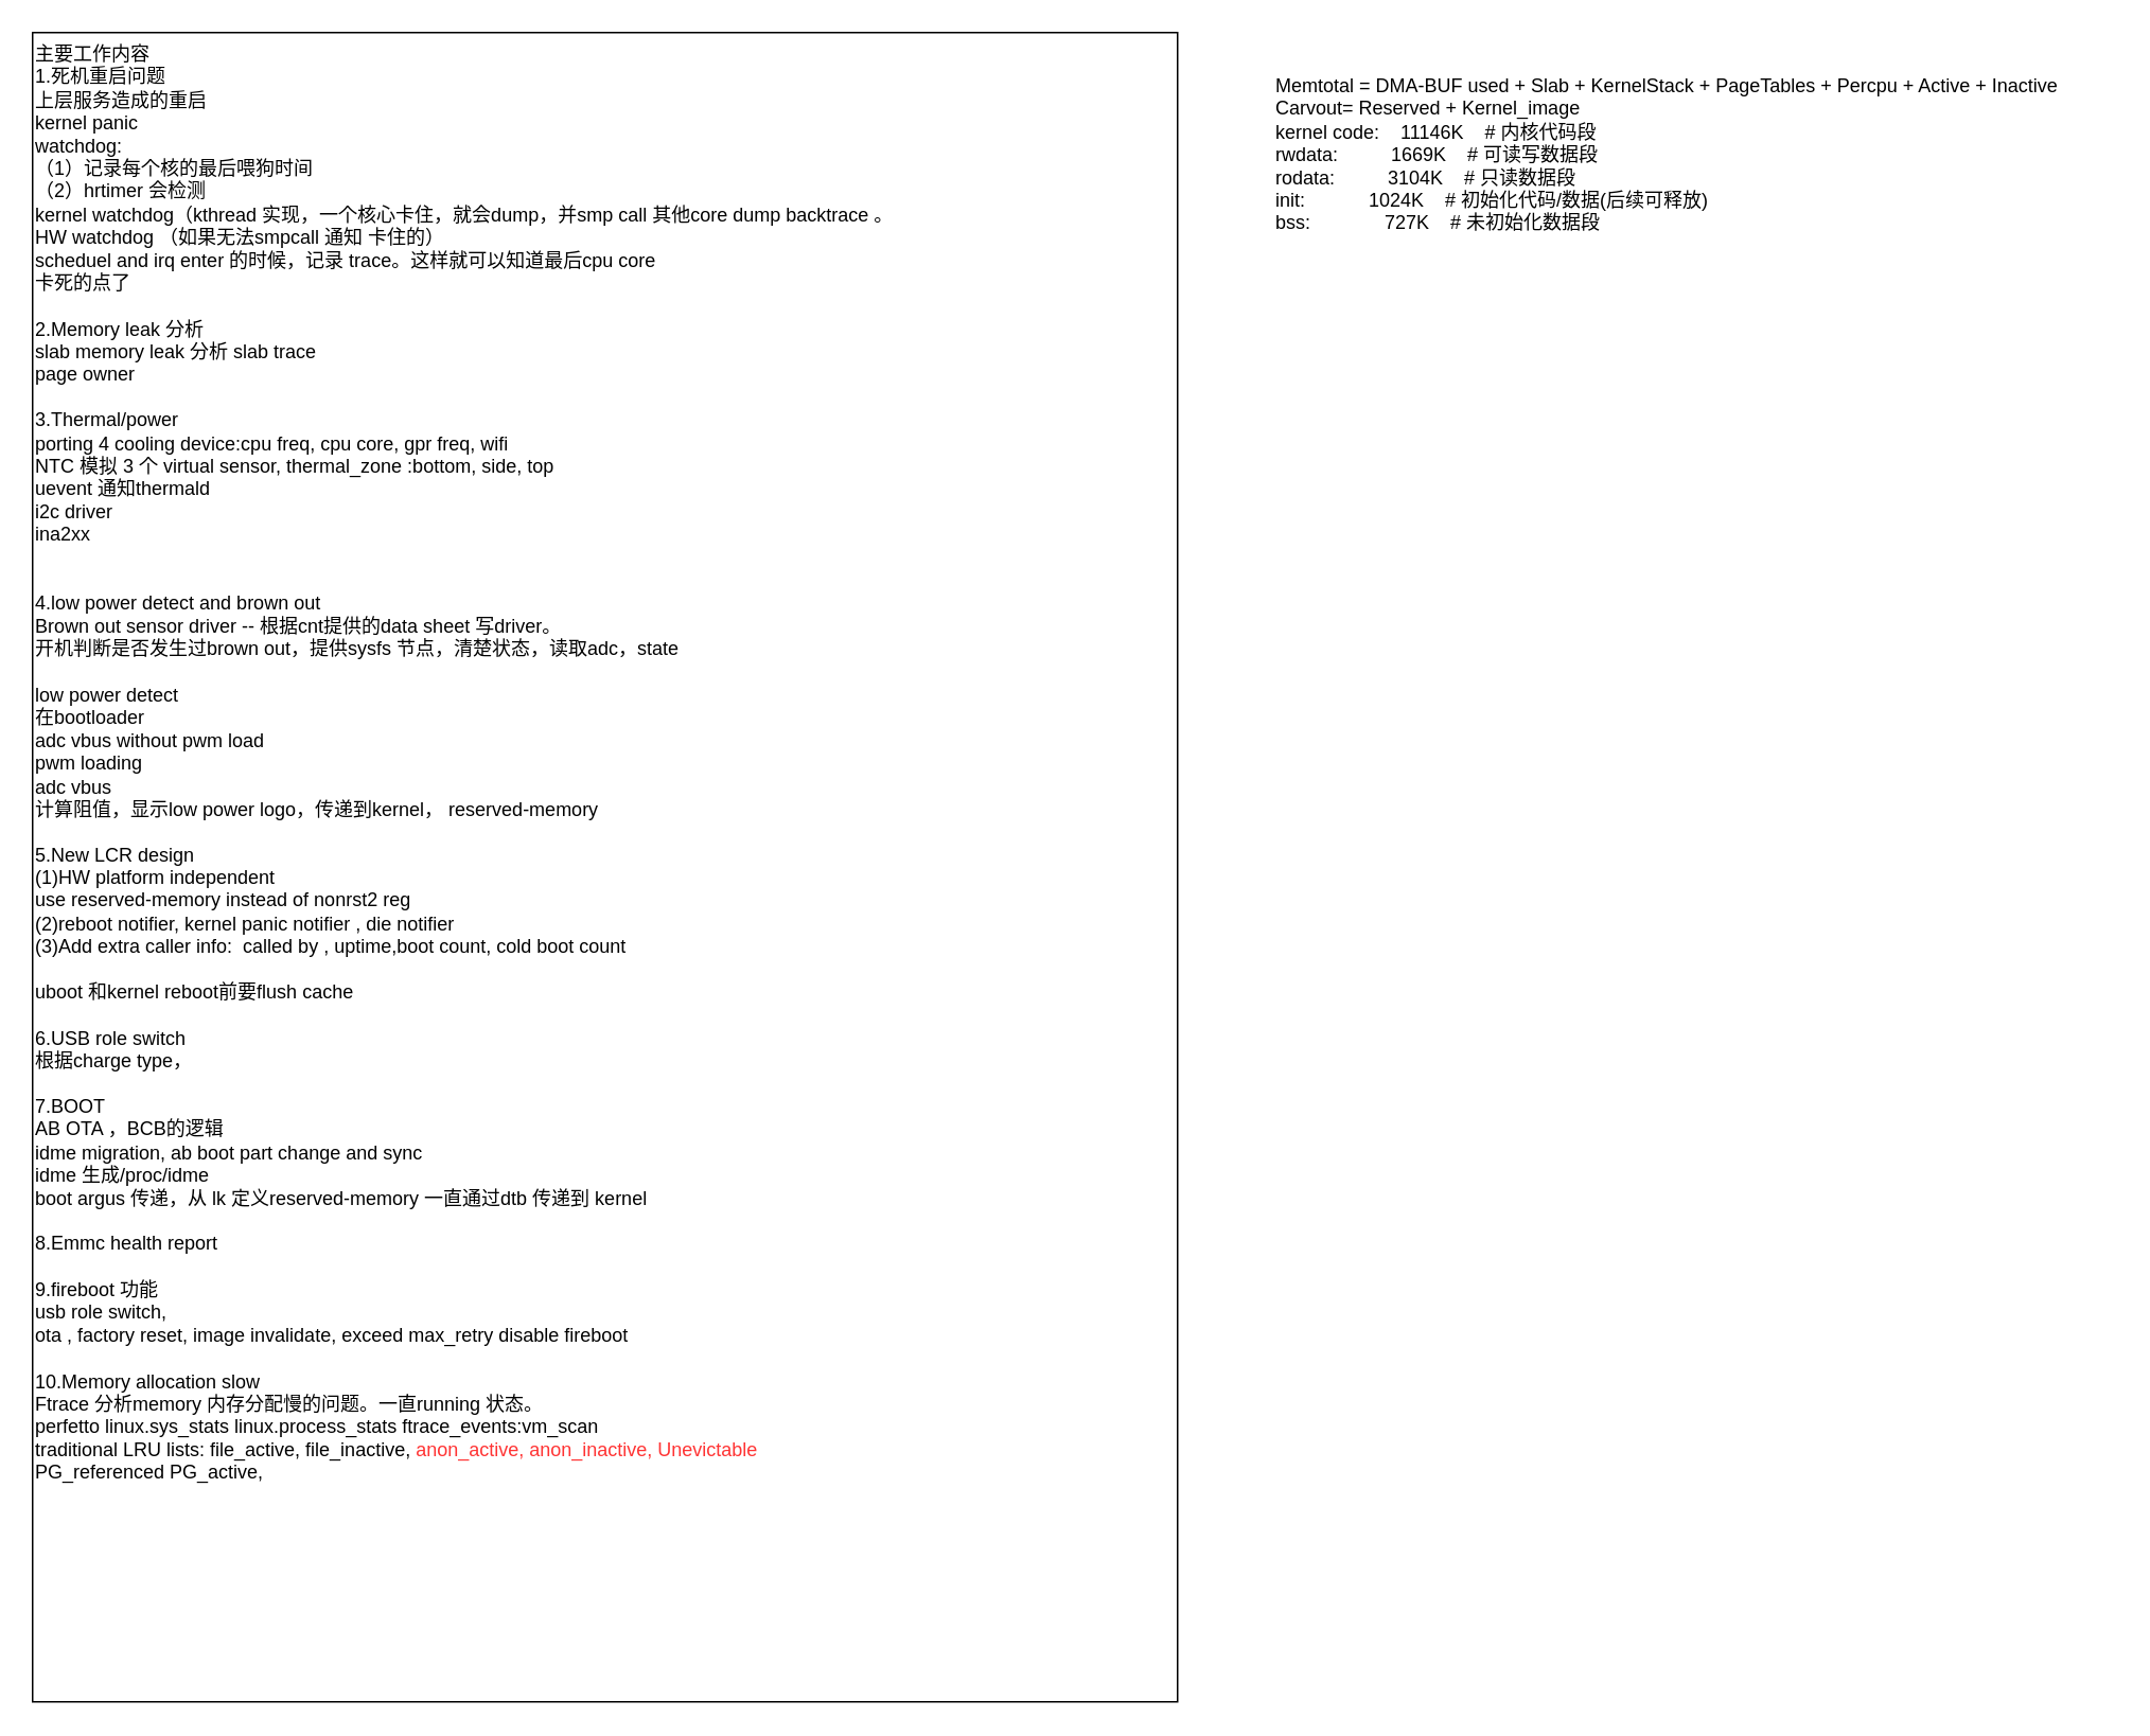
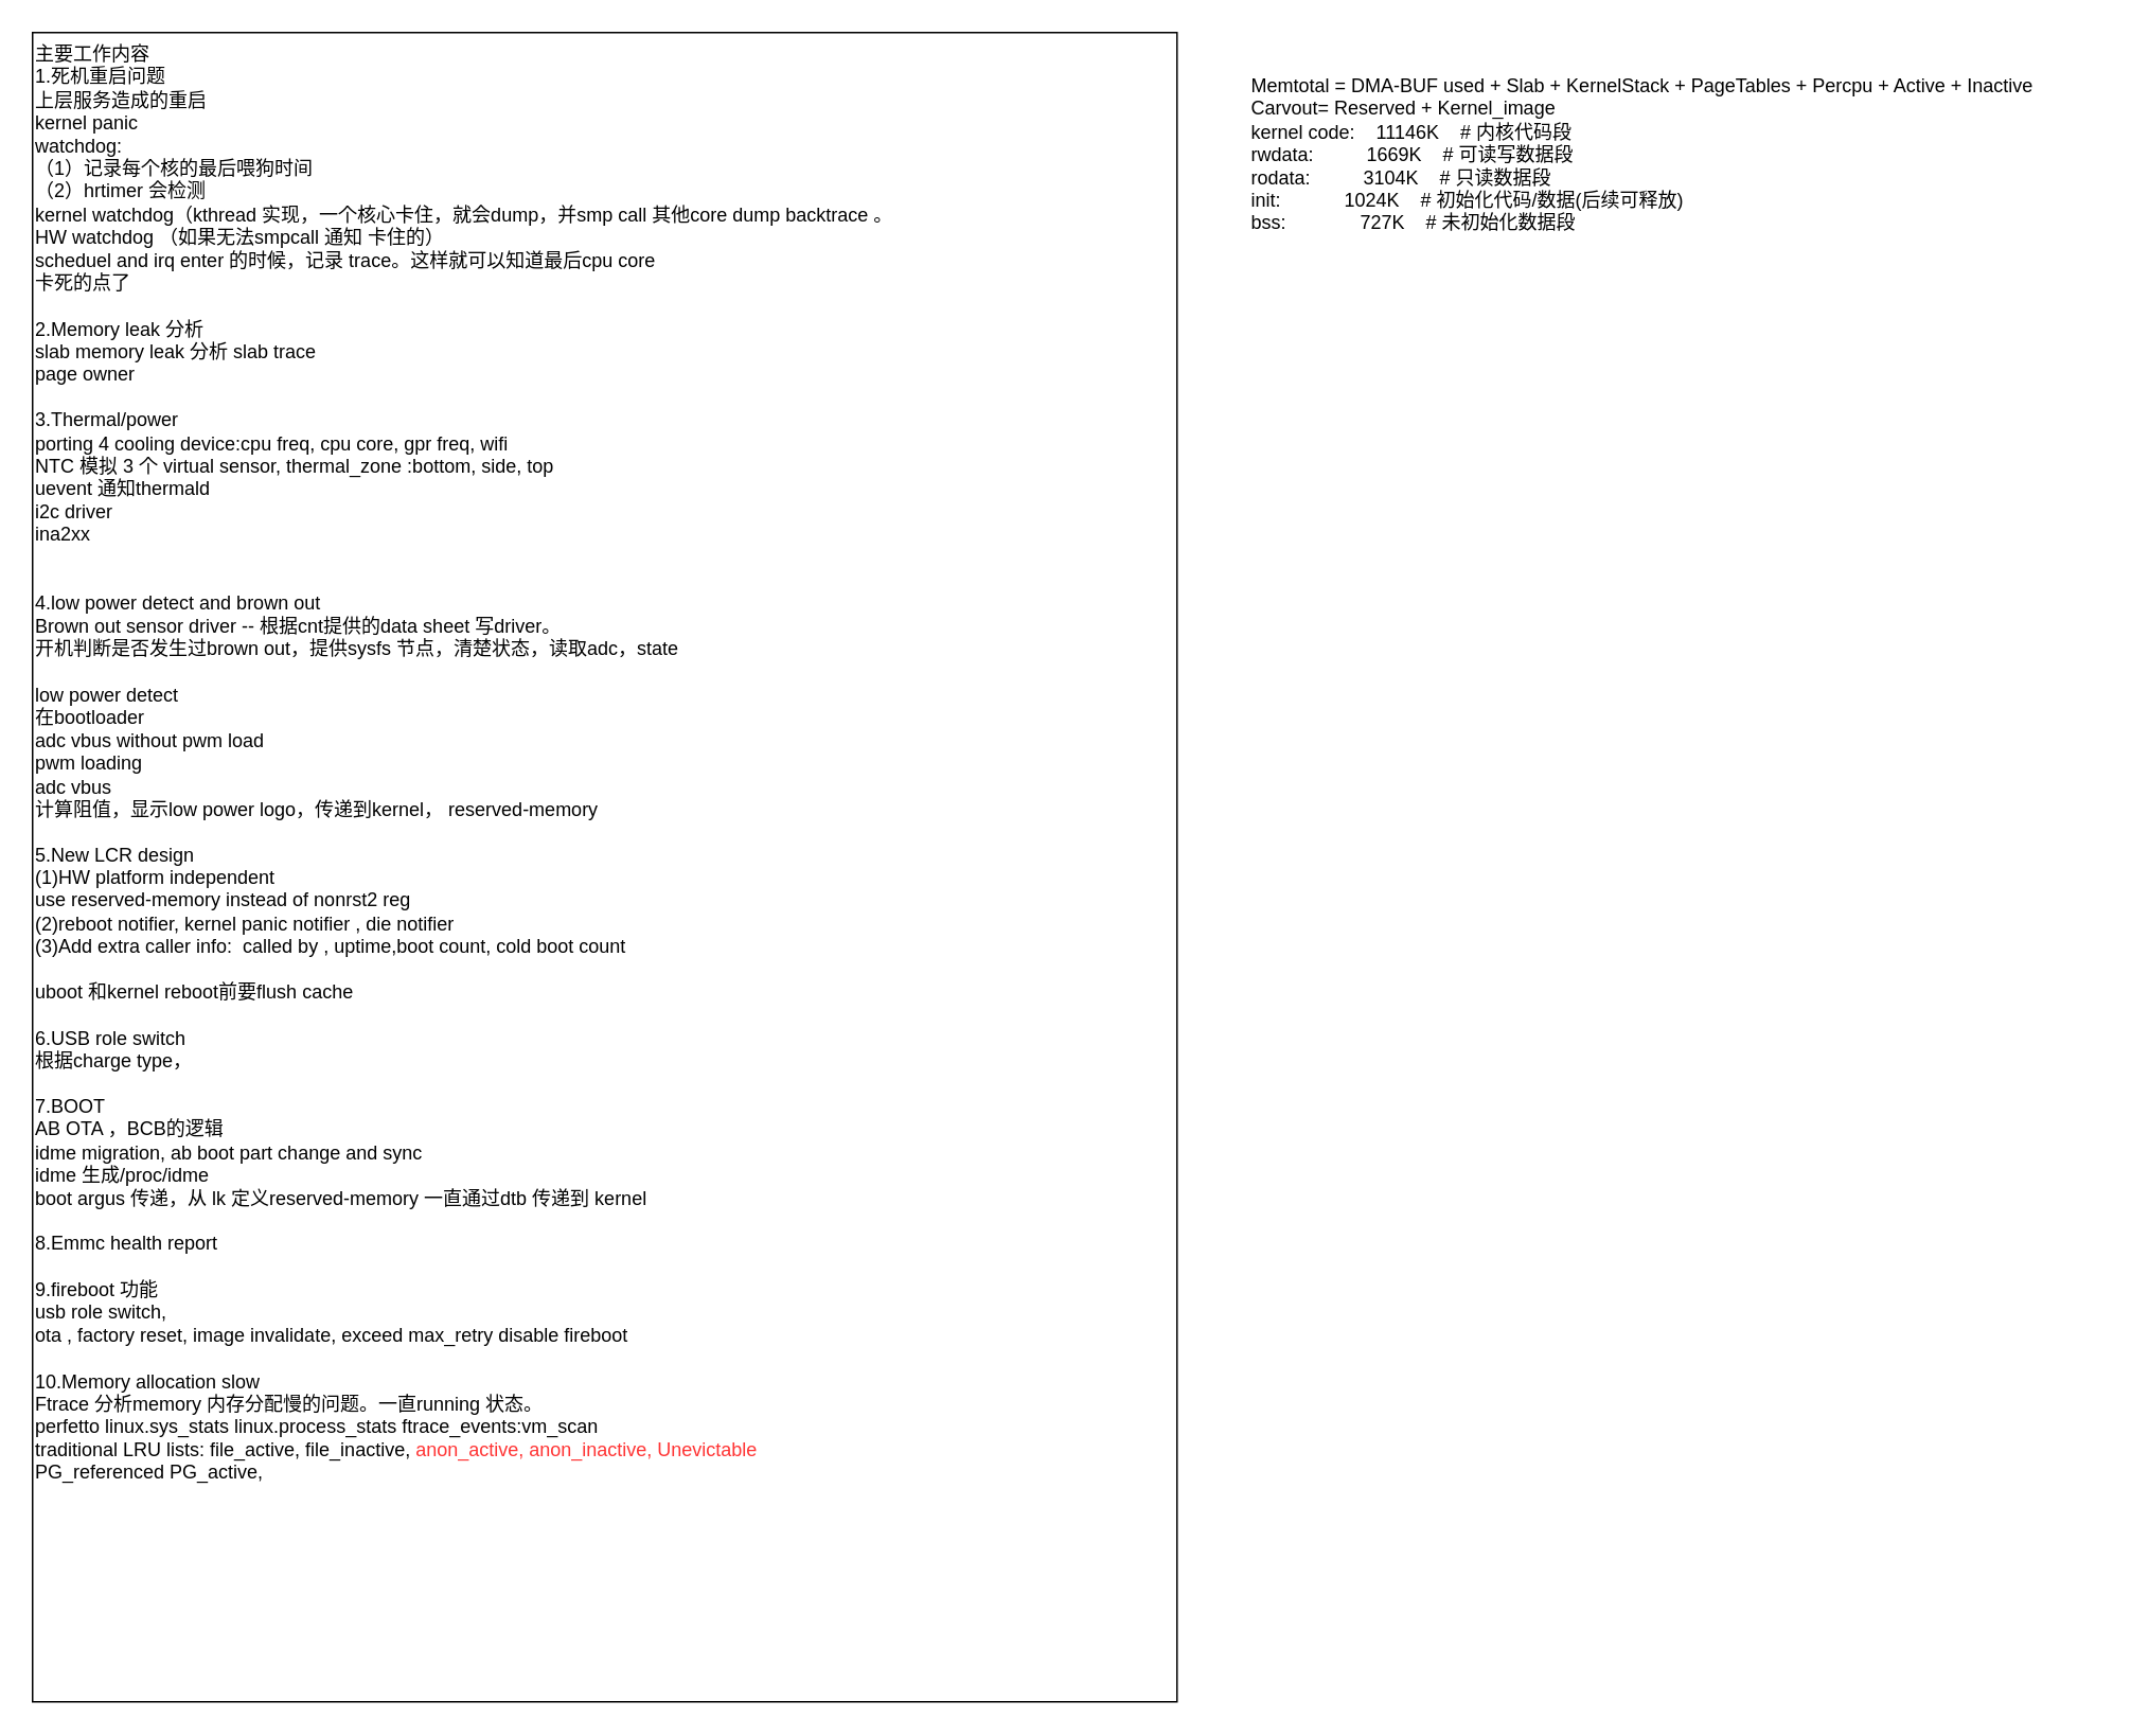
  <mxCell id="0" />
  <mxCell id="1" parent="0" />
  <mxCell id="2" value="主要工作内容&lt;div&gt;1.死机重启问题&lt;/div&gt;&lt;div&gt;上层服务造成的重启&lt;/div&gt;&lt;div&gt;kernel panic&lt;/div&gt;&lt;div&gt;watchdog:&amp;nbsp;&lt;/div&gt;&lt;div&gt;（1）记录每个核的最后喂狗时间&lt;/div&gt;&lt;div&gt;（2）hrtimer 会检测&lt;/div&gt;&lt;div&gt;kernel watchdog（kthread 实现，一个核心卡住，就会dump，并smp call 其他core dump backtrace&amp;nbsp;&lt;span style=&quot;background-color: transparent; color: light-dark(rgb(0, 0, 0), rgb(255, 255, 255));&quot;&gt;。&lt;/span&gt;&lt;/div&gt;&lt;div&gt;&lt;div&gt;HW watchdog （如果无法smpcall 通知 卡住的）&lt;/div&gt;&lt;div&gt;scheduel and irq enter 的时候，记录 trace。&lt;span style=&quot;background-color: transparent; color: light-dark(rgb(0, 0, 0), rgb(255, 255, 255));&quot;&gt;这样就可以知道最后cpu core&lt;/span&gt;&lt;/div&gt;&lt;div&gt;卡死的点了&lt;/div&gt;&lt;/div&gt;&lt;div&gt;&lt;br&gt;&lt;/div&gt;&lt;div&gt;2.Memory leak 分析&lt;/div&gt;&lt;div&gt;slab memory leak 分析 slab trace&lt;/div&gt;&lt;div&gt;page owner&lt;/div&gt;&lt;div&gt;&lt;br&gt;&lt;/div&gt;&lt;div&gt;3.Thermal/power&lt;/div&gt;&lt;div&gt;porting 4 cooling device:cpu freq, cpu core, gpr freq, wifi&lt;/div&gt;&lt;div&gt;NTC 模拟 3 个 virtual sensor, thermal_zone :bottom, side, top&lt;/div&gt;&lt;div&gt;uevent 通知thermald&lt;/div&gt;&lt;div&gt;i2c driver&lt;/div&gt;&lt;div&gt;ina2xx&amp;nbsp;&lt;/div&gt;&lt;div&gt;&lt;br&gt;&lt;/div&gt;&lt;div&gt;&lt;br&gt;&lt;/div&gt;&lt;div&gt;4.low power detect and brown out&lt;/div&gt;&lt;div&gt;Brown out sensor driver -- 根据cnt提供的data sheet 写driver。&lt;/div&gt;&lt;div&gt;开机判断是否发生过brown out，提供sysfs 节点，清楚状态，读取adc，state&lt;/div&gt;&lt;div&gt;&lt;br&gt;&lt;/div&gt;&lt;div&gt;low power detect&lt;/div&gt;&lt;div&gt;在bootloader&lt;/div&gt;&lt;div&gt;adc vbus without pwm load&lt;/div&gt;&lt;div&gt;pwm loading&lt;/div&gt;&lt;div&gt;adc vbus&lt;/div&gt;&lt;div&gt;计算阻值，显示low power logo，传递到kernel， reserved-memory&lt;/div&gt;&lt;div&gt;&lt;br&gt;&lt;/div&gt;&lt;div&gt;5.New LCR design&lt;/div&gt;&lt;div&gt;(1)HW platform independent&lt;/div&gt;&lt;div&gt;use reserved-memory instead of nonrst2 reg&lt;/div&gt;&lt;div&gt;(2)reboot notifier, kernel panic notifier , die notifier&lt;/div&gt;&lt;div&gt;(3)Add extra caller info:&amp;nbsp; called by , uptime,boot count, cold boot count&lt;/div&gt;&lt;div&gt;&lt;br&gt;&lt;/div&gt;&lt;div&gt;uboot 和kernel reboot前要flush cache&lt;/div&gt;&lt;div&gt;&lt;br&gt;&lt;/div&gt;&lt;div&gt;6.USB role switch&lt;/div&gt;&lt;div&gt;根据charge type，&lt;/div&gt;&lt;div&gt;&lt;br&gt;&lt;/div&gt;&lt;div&gt;7.BOOT&lt;/div&gt;&lt;div&gt;AB OTA ，BCB的逻辑&lt;/div&gt;&lt;div&gt;idme migration, ab boot part change and sync&lt;/div&gt;&lt;div&gt;idme 生成/proc/idme&lt;/div&gt;&lt;div&gt;boot argus 传递，从 lk 定义reserved-memory 一直通过dtb 传递到 kernel&lt;/div&gt;&lt;div&gt;&lt;br&gt;&lt;/div&gt;&lt;div&gt;8.Emmc health report&lt;/div&gt;&lt;div&gt;&lt;br&gt;&lt;/div&gt;&lt;div&gt;9.fireboot 功能&lt;/div&gt;&lt;div&gt;usb role switch,&lt;/div&gt;&lt;div&gt;ota , factory reset, image invalidate, exceed max_retry disable fireboot&lt;/div&gt;&lt;div&gt;&lt;br&gt;&lt;/div&gt;&lt;div&gt;10.Memory allocation slow&lt;/div&gt;&lt;div&gt;Ftrace 分析memory&amp;nbsp;&lt;span style=&quot;background-color: transparent; color: light-dark(rgb(0, 0, 0), rgb(255, 255, 255));&quot;&gt;内存&lt;/span&gt;&lt;span style=&quot;background-color: transparent; color: light-dark(rgb(0, 0, 0), rgb(255, 255, 255));&quot;&gt;分配慢的问题。一直running 状态。&lt;/span&gt;&lt;/div&gt;&lt;div&gt;&lt;span style=&quot;background-color: transparent; color: light-dark(rgb(0, 0, 0), rgb(255, 255, 255));&quot;&gt;perfetto linux.sys_stats linux.process_stats ftrace_events:vm_scan&lt;/span&gt;&lt;/div&gt;&lt;div&gt;traditional LRU lists: file_active, file_inactive,&lt;font style=&quot;color: rgb(255, 51, 51);&quot;&gt; anon_active, anon_inactive, Unevictable&lt;/font&gt;&lt;/div&gt;&lt;div&gt;PG_referenced PG_active,&lt;/div&gt;&lt;div&gt;&lt;br&gt;&lt;/div&gt;" style="whiteSpace=wrap;html=1;align=left;verticalAlign=top;" vertex="1" parent="1"><mxGeometry x="20" y="20" width="720" height="1050" as="geometry" /></mxCell>
- <mxCell id="3" value="Memtotal = DMA-BUF used + Slab + KernelStack + PageTables + Percpu + Active + Inactive&#10;Carvout= Reserved + Kernel_image&#10;kernel code:    11146K    # 内核代码段&#10;rwdata:          1669K    # 可读写数据段&#10;rodata:          3104K    # 只读数据段&#10;init:            1024K    # 初始化代码/数据(后续可释放)&#10;bss:              727K    # 未初始化数据段" style="text;whiteSpace=wrap;" vertex="1" parent="1"><mxGeometry x="800" y="40" width="530" height="120" as="geometry" /></mxCell>
+ <mxCell id="3" value="Memtotal = DMA-BUF used + Slab + KernelStack + PageTables + Percpu + Active + Inactive&#10;Carvout= Reserved + Kernel_image&#10;kernel code:    11146K    # 内核代码段&#10;rwdata:          1669K    # 可读写数据段&#10;rodata:          3104K    # 只读数据段&#10;init:            1024K    # 初始化代码/数据(后续可释放)&#10;bss:              727K    # 未初始化数据段" style="text;whiteSpace=wrap;" vertex="1" parent="1"><mxGeometry x="785" y="40" width="530" height="120" as="geometry" /></mxCell>
